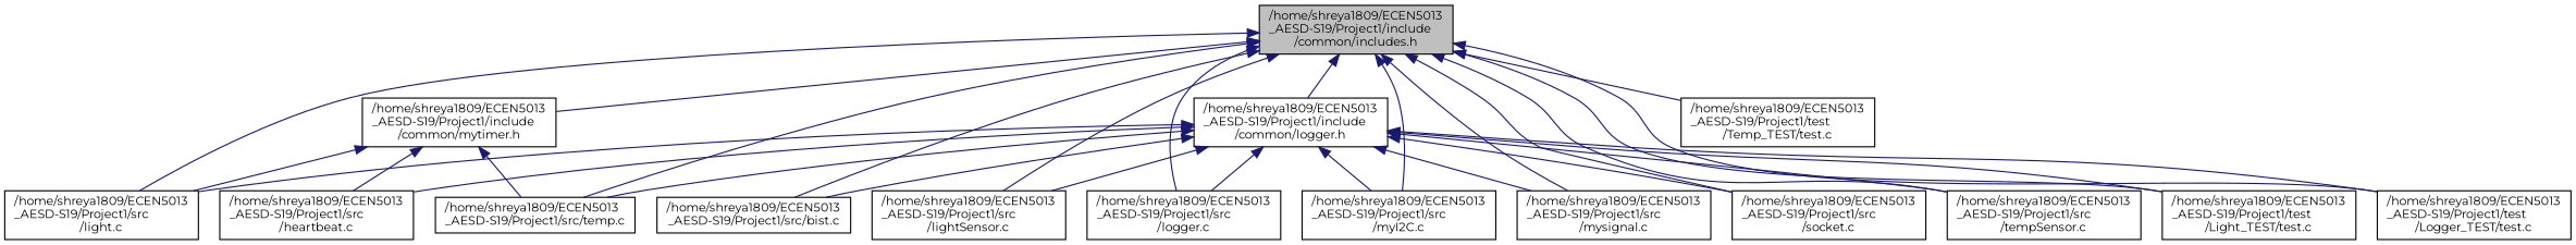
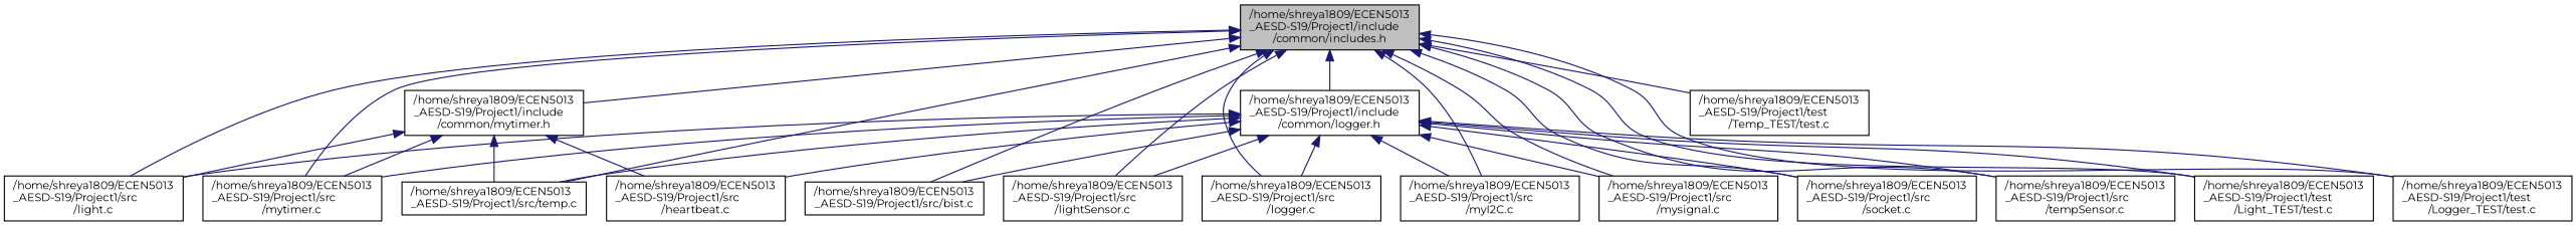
  digraph {
    fontname=Montserrat
    node [color=black fillcolor=white fontname=Montserrat fontsize=10 shape=record style=filled]
    edge [color=midnightblue dir=back fontname=Montserrat fontsize=10 labelfontname=Helvetica labelfontsize=10 style=solid]
    n1 [fillcolor=grey75 fontcolor=black height=0.2 label="/home/shreya1809/ECEN5013\l_AESD-S19/Project1/include\l/common/includes.h" width=0.4]
    n2 [height=0.2 label="/home/shreya1809/ECEN5013\l_AESD-S19/Project1/src/bist.c" width=0.4]
    n3 [height=0.2 label="/home/shreya1809/ECEN5013\l_AESD-S19/Project1/src\l/light.c" width=0.4]
    n4 [height=0.2 label="/home/shreya1809/ECEN5013\l_AESD-S19/Project1/src\l/lightSensor.c" width=0.4]
    n5 [height=0.2 label="/home/shreya1809/ECEN5013\l_AESD-S19/Project1/src\l/logger.c" width=0.4]
    n6 [height=0.2 label="/home/shreya1809/ECEN5013\l_AESD-S19/Project1/src\l/myI2C.c" width=0.4]
    n7 [height=0.2 label="/home/shreya1809/ECEN5013\l_AESD-S19/Project1/src\l/mysignal.c" width=0.4]
+   n8 [height=0.2 label="/home/shreya1809/ECEN5013\l_AESD-S19/Project1/src\l/mytimer.c" width=0.4]
    n9 [height=0.2 label="/home/shreya1809/ECEN5013\l_AESD-S19/Project1/src\l/socket.c" width=0.4]
    n10 [height=0.2 label="/home/shreya1809/ECEN5013\l_AESD-S19/Project1/src/temp.c" width=0.4]
    n11 [height=0.2 label="/home/shreya1809/ECEN5013\l_AESD-S19/Project1/src\l/tempSensor.c" width=0.4]
    n12 [height=0.2 label="/home/shreya1809/ECEN5013\l_AESD-S19/Project1/include\l/common/logger.h" width=0.4]
    n13 [height=0.2 label="/home/shreya1809/ECEN5013\l_AESD-S19/Project1/test\l/Light_TEST/test.c" width=0.4]
    n14 [height=0.2 label="/home/shreya1809/ECEN5013\l_AESD-S19/Project1/test\l/Logger_TEST/test.c" width=0.4]
    n15 [height=0.2 label="/home/shreya1809/ECEN5013\l_AESD-S19/Project1/include\l/common/mytimer.h" width=0.4]
    n16 [height=0.2 label="/home/shreya1809/ECEN5013\l_AESD-S19/Project1/test\l/Temp_TEST/test.c" width=0.4]
    n17 [height=0.2 label="/home/shreya1809/ECEN5013\l_AESD-S19/Project1/src\l/heartbeat.c" width=0.4]
    n1 -> n2
    n1 -> n3
    n1 -> n4
    n1 -> n5
    n1 -> n6
    n1 -> n7
+   n1 -> n8
    n1 -> n9
    n1 -> n10
    n1 -> n11
    n1 -> n12
    n1 -> n13
    n1 -> n14
    n1 -> n15
    n1 -> n16
    n12 -> n2
    n12 -> n3
    n12 -> n4
    n12 -> n5
    n12 -> n6
    n12 -> n7
+   n12 -> n8
    n12 -> n9
    n12 -> n10
    n12 -> n11
    n12 -> n13
    n12 -> n14
    n12 -> n17
    n15 -> n3
+   n15 -> n8
    n15 -> n10
    n15 -> n17
  }
